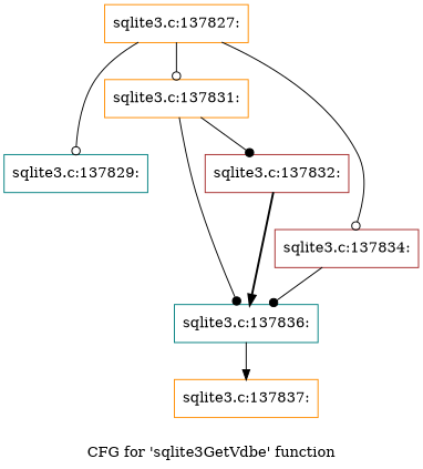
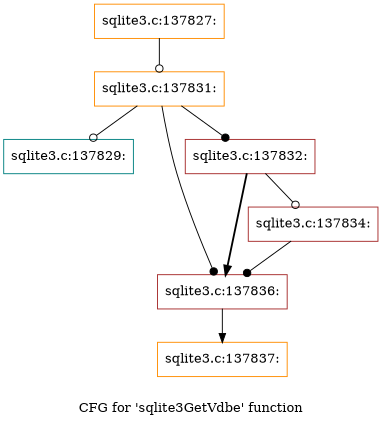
  digraph {
    label="CFG for 'sqlite3GetVdbe' function"
    node [color=darkorange shape=record]
    edge [arrowhead=odot style=solid]
    n1 [label="{sqlite3.c:137827:}"]
    n2 [color=teal label="{sqlite3.c:137829:}"]
    n3 [label="{sqlite3.c:137831:}"]
    n4 [color=brown label="{sqlite3.c:137832:}"]
-   n5 [color=teal label="{sqlite3.c:137836:}"]
+   n5 [color=brown label="{sqlite3.c:137836:}"]
    n6 [label="{sqlite3.c:137837:}"]
    n7 [color=brown label="{sqlite3.c:137834:}"]
-   n1 -> n2
+   n3 -> n2
    n1 -> n3
    n3 -> n4 [arrowhead=dot]
    n3 -> n5 [arrowhead=dot]
    n4 -> n5 [arrowhead=normal style=bold]
-   n1 -> n7
+   n4 -> n7
    n5 -> n6 [arrowhead=normal]
    n7 -> n5 [arrowhead=dot]
  }
